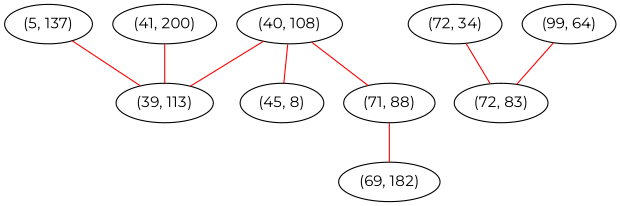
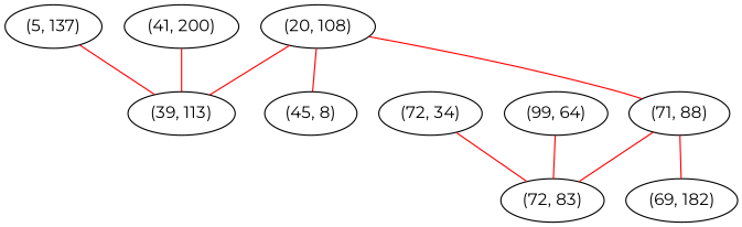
  graph {
    fontname=Montserrat
    node [fontname=Montserrat]
    edge [color=red fontname=Montserrat weight=1]
    "(5, 137)"
    "(39, 113)"
    "(72, 34)"
    "(72, 83)"
-   "(40, 108)"
+   "(40, 108)" [label="(20, 108)"]
    "(45, 8)"
    "(71, 88)"
    "(69, 182)"
    "(99, 64)"
    "(41, 200)"
    "(5, 137)" -- "(39, 113)"
    "(72, 34)" -- "(72, 83)"
    "(40, 108)" -- "(39, 113)"
    "(40, 108)" -- "(45, 8)"
    "(40, 108)" -- "(71, 88)"
+   "(71, 88)" -- "(72, 83)"
    "(71, 88)" -- "(69, 182)"
    "(99, 64)" -- "(72, 83)"
    "(41, 200)" -- "(39, 113)"
  }
